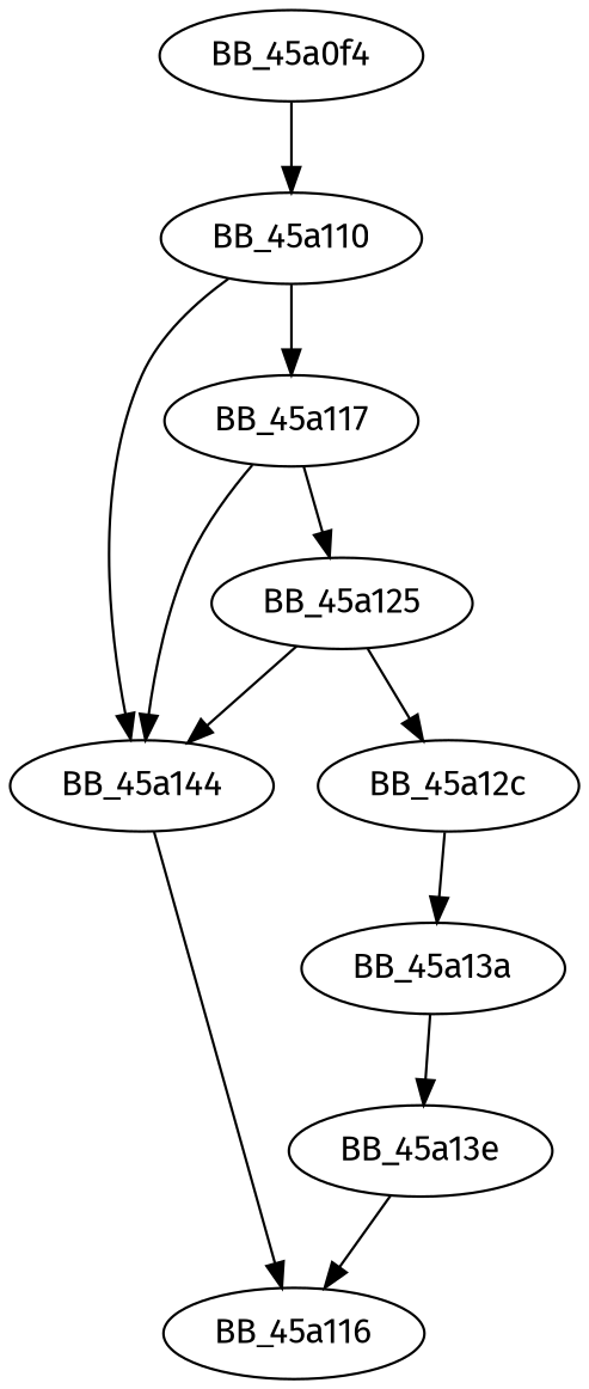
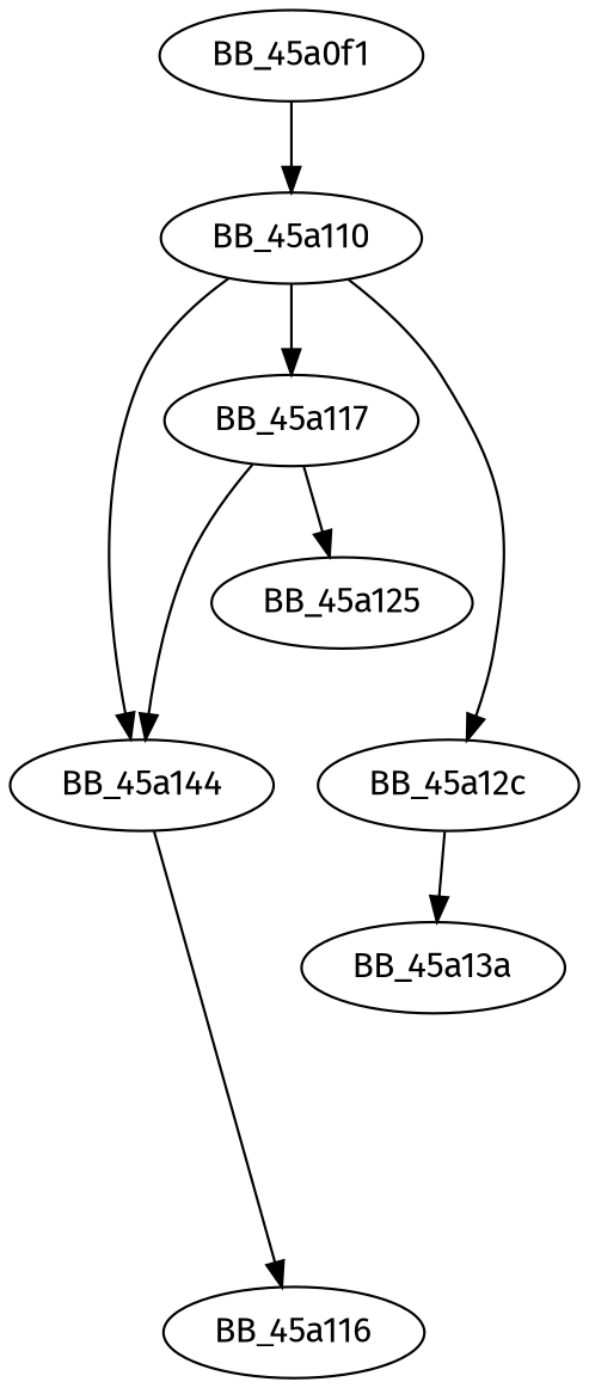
  digraph {
    fontname="Fira Sans"
    node [fontname="Fira Sans"]
    edge [fontname="Fira Sans"]
-   BB_45a0f1 [label=BB_45a0f4]
+   BB_45a0f1
    BB_45a110
    BB_45a117
    BB_45a144
    BB_45a125
    n6 [label=BB_45a116]
    BB_45a12c
    BB_45a13a
-   BB_45a13e
    BB_45a0f1 -> BB_45a110
    BB_45a110 -> BB_45a117
    BB_45a110 -> BB_45a144
    BB_45a117 -> BB_45a144
    BB_45a117 -> BB_45a125
    BB_45a144 -> n6
-   BB_45a125 -> BB_45a144
-   BB_45a125 -> BB_45a12c
+   BB_45a110 -> BB_45a12c
    BB_45a12c -> BB_45a13a
-   BB_45a13a -> BB_45a13e
-   BB_45a13e -> n6
  }
